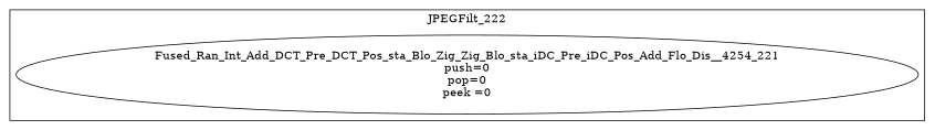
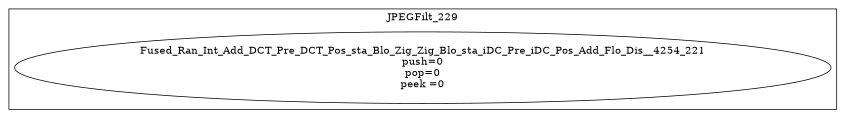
  digraph {
    n1 [label="Fused_Ran_Int_Add_DCT_Pre_DCT_Pos_sta_Blo_Zig_Zig_Blo_sta_iDC_Pre_iDC_Pos_Add_Flo_Dis__4254_221\npush=0\npop=0\npeek =0"]
    subgraph cluster_1 {
-     label=JPEGFilt_222
+     label=JPEGFilt_229
      n1
    }
  }
